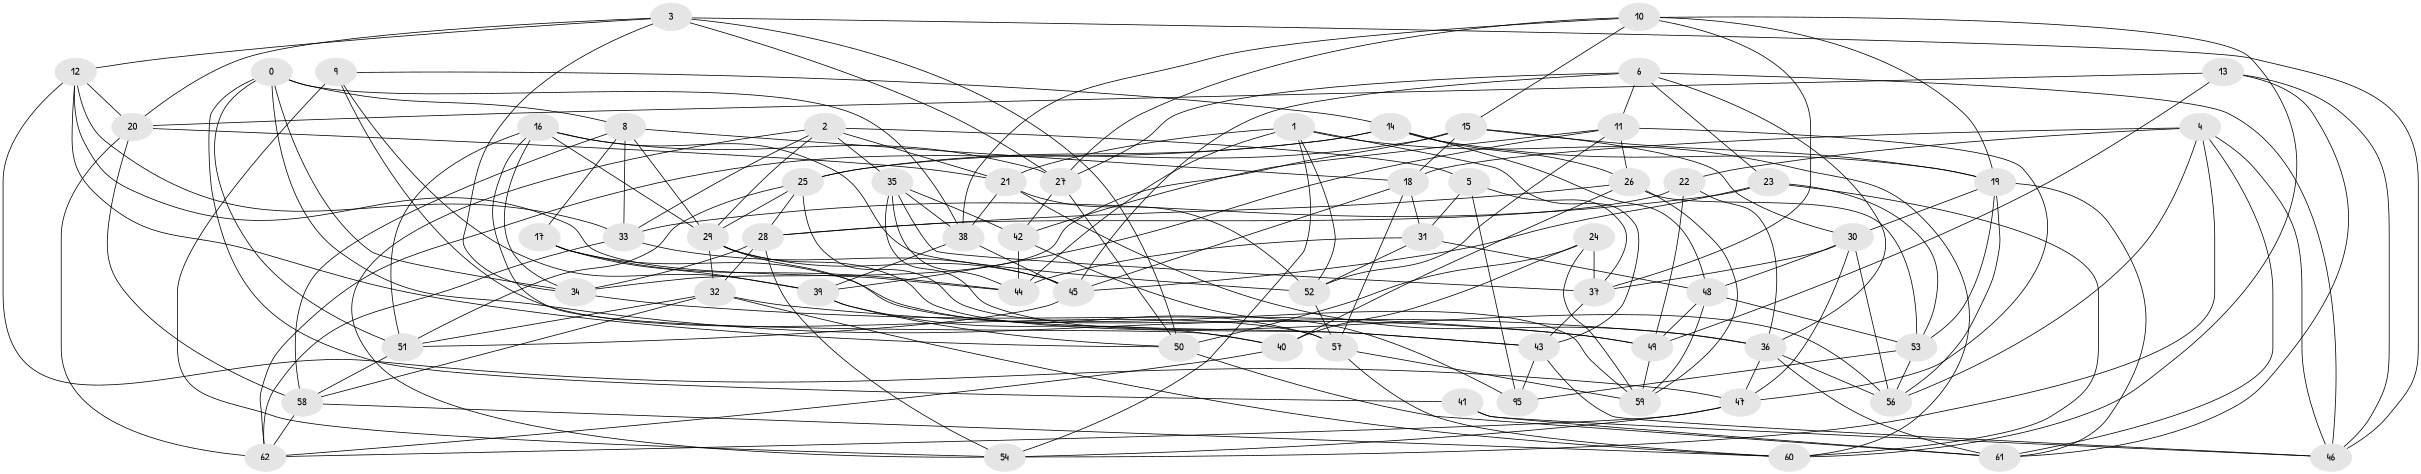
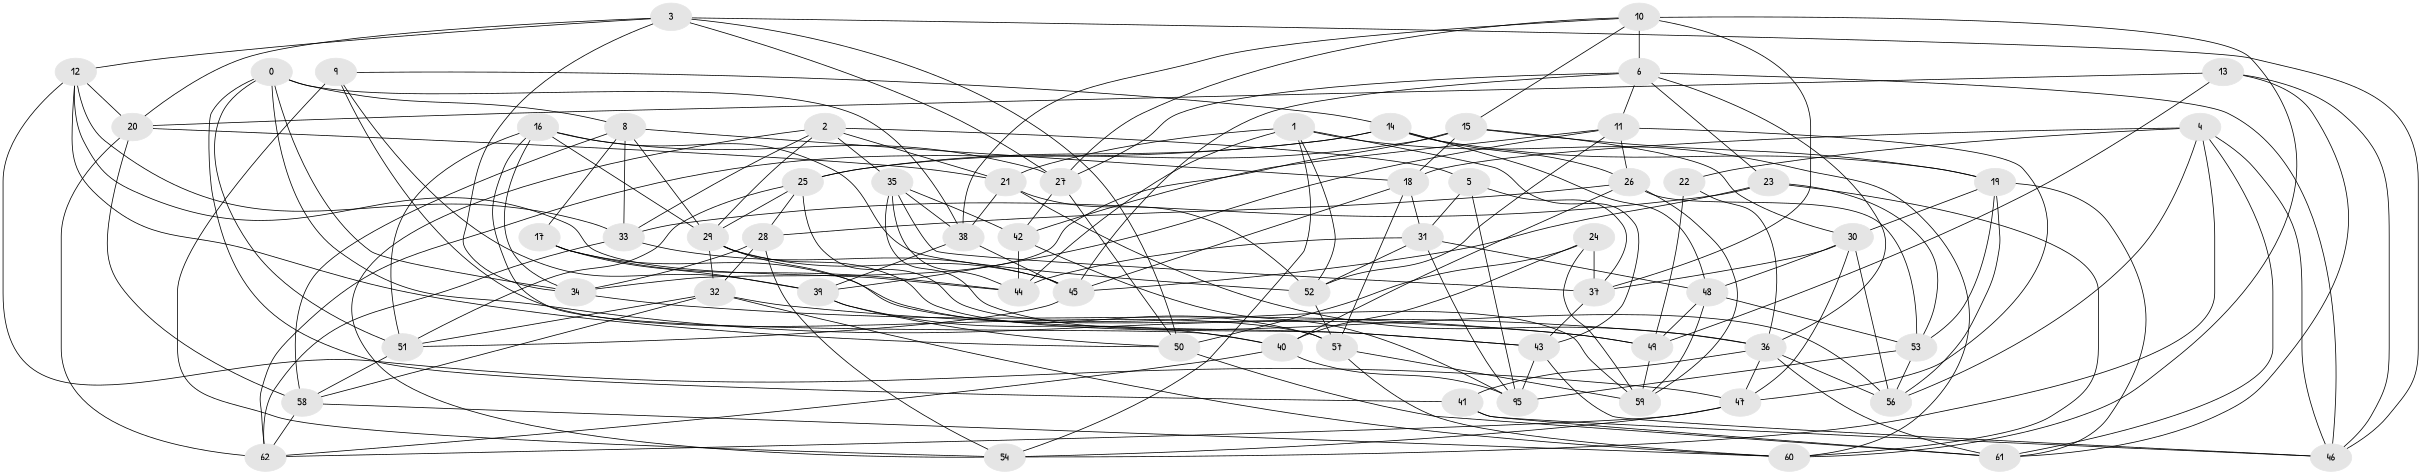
  graph {
    fontname="Patrick Hand"
    node [color=gray90 fontname="Patrick Hand" style=filled]
    edge [fontname="Patrick Hand" weight=1.0]
    1
    21
    43
    44
    52
    54
    60
    36
    38
    46
    n11 [label=95]
    57
    2
    5
    29
    33
    35
    31
    37
    45
    32
    62
    56
    42
    3
    12
    20
    27
    34
    50
    47
    58
    49
    61
    4
    18
    22
    28
    48
    6
    11
    23
    39
    26
    53
    41
    51
    n48 [label=0]
    8
    17
    59
    9
    14
    19
    25
    40
    10
    15
    30
    13
    16
    24
    1 -- 21
    1 -- 43
    1 -- 44
    1 -- 52
    1 -- 54
    1 -- 60
    21 -- 52
    21 -- 36
    21 -- 38
    43 -- 46
    43 -- n11
    52 -- 57
    36 -- 56
    36 -- 47
    36 -- 61
+   36 -- 41
    38 -- 45
    38 -- 39
    57 -- 60
    57 -- 59
    2 -- 21
    2 -- 54
    2 -- 5
    2 -- 29
    2 -- 33
    2 -- 35
    5 -- n11
    5 -- 31
    5 -- 37
    29 -- 43
    29 -- 57
    29 -- 45
    29 -- 32
    33 -- 45
    33 -- 62
    35 -- 44
    35 -- 38
    35 -- 37
    35 -- 56
    35 -- 42
    31 -- 44
    31 -- 52
+   31 -- n11
    31 -- 48
    37 -- 43
    45 -- 51
    32 -- 60
    32 -- 36
    32 -- 58
    32 -- 51
    42 -- 44
    42 -- n11
    3 -- 46
    3 -- 12
    3 -- 20
    3 -- 27
    3 -- 34
    3 -- 50
    12 -- 44
    12 -- 33
    12 -- 20
    12 -- 50
    12 -- 47
    20 -- 21
    20 -- 62
    20 -- 58
    27 -- 42
    27 -- 50
    34 -- 49
    50 -- 61
    47 -- 54
    47 -- 62
    58 -- 60
    58 -- 62
    49 -- 59
    4 -- 54
    4 -- 46
    4 -- 56
    4 -- 61
    4 -- 18
    4 -- 22
    18 -- 57
    18 -- 31
    18 -- 45
    22 -- 36
    22 -- 49
-   22 -- 28
    28 -- 54
    28 -- 32
    28 -- 34
    48 -- 49
    48 -- 53
    48 -- 59
    6 -- 36
    6 -- 46
    6 -- 45
    6 -- 27
    6 -- 11
    6 -- 23
    11 -- 52
    11 -- 42
    11 -- 47
    11 -- 39
    11 -- 26
    23 -- 60
    23 -- 33
    23 -- 45
    23 -- 53
    39 -- 50
    39 -- 40
    26 -- 28
    26 -- 53
    26 -- 59
    26 -- 40
    53 -- n11
    53 -- 56
    41 -- 46
    41 -- 61
    51 -- 58
    n48 -- 38
    n48 -- 34
    n48 -- 49
    n48 -- 41
    n48 -- 51
    n48 -- 8
    8 -- 29
    8 -- 33
    8 -- 58
    8 -- 18
    8 -- 17
    17 -- 43
    17 -- 44
    17 -- 39
    9 -- 54
    9 -- 57
    9 -- 39
    9 -- 14
    14 -- 62
    14 -- 48
    14 -- 26
    14 -- 19
    14 -- 25
    19 -- 56
    19 -- 61
    19 -- 53
    19 -- 30
    25 -- 29
    25 -- 28
    25 -- 51
    25 -- 59
+   40 -- n11
    40 -- 62
    10 -- 60
    10 -- 38
    10 -- 37
    10 -- 27
-   10 -- 19
+   10 -- 6
    10 -- 15
    15 -- 34
    15 -- 18
    15 -- 19
    15 -- 25
    15 -- 30
    30 -- 37
    30 -- 56
    30 -- 47
    30 -- 48
    13 -- 46
    13 -- 20
    13 -- 49
    13 -- 61
    16 -- 52
    16 -- 29
    16 -- 27
    16 -- 34
    16 -- 51
    16 -- 40
    24 -- 37
    24 -- 50
    24 -- 59
    24 -- 40
  }
